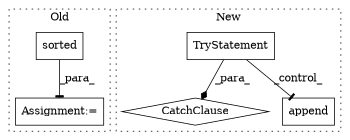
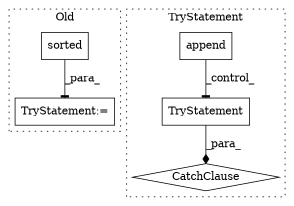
  digraph {
    node [a=32 shape=box]
    edge [arrowhead=tee]
    n1 [l="18,-5" label=sorted s="250,392"]
-   n2 [a=7 l=1 label="Assignment:=" s=249]
+   n2 [a=7 l=1 label="TryStatement:=" s=249]
    n3 [a=54 l=4 label=TryStatement s=340]
    n4 [a=12 l="11,2" label=CatchClause s="381,405" shape=diamond]
    n5 [l="7,1" label=append s="361,371"]
    subgraph cluster_1 {
      label=Old
      style=dotted
      n1
      n2
    }
    subgraph cluster_2 {
-     label=New
+     label=TryStatement
      style=dotted
      n3
      n4
      n5
    }
    n1 -> n2 [label=_para_]
    n3 -> n4 [arrowhead=diamond label=_para_]
-   n3 -> n5 [label=_control_]
+   n5 -> n3 [label=_control_]
  }
